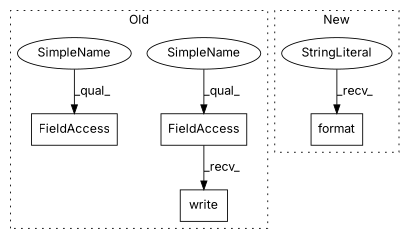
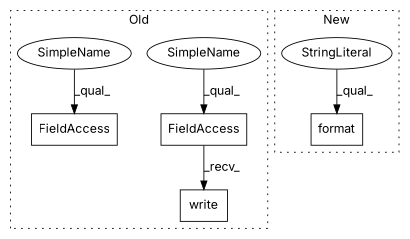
  digraph {
    fontname=Inter
    node [a=22 fontname=Inter l=10 s=6590 shape=box]
    edge [fontname=Inter]
    n1 [label=FieldAccess]
    n2 [label=FieldAccess s=6536]
    n3 [a=32 l="6,1" label=write s="6547,6577"]
    n4 [a=42 l=3 label=SimpleName s=6536 shape=ellipse]
    n5 [a=42 l=3 label=SimpleName shape=ellipse]
    n6 [a=32 l="7,1" label=format s="6782,6795"]
    n7 [a=45 l=9 label=StringLiteral s=6772 shape=ellipse]
    subgraph cluster_1 {
      label=Old
      style=dotted
      n1
      n2
      n3
      n4
      n5
    }
    subgraph cluster_2 {
      label=New
      style=dotted
      n6
      n7
    }
    n2 -> n3 [label=_recv_]
    n4 -> n2 [label=_qual_]
    n5 -> n1 [label=_qual_]
-   n7 -> n6 [label=_recv_]
+   n7 -> n6 [label=_qual_]
  }
